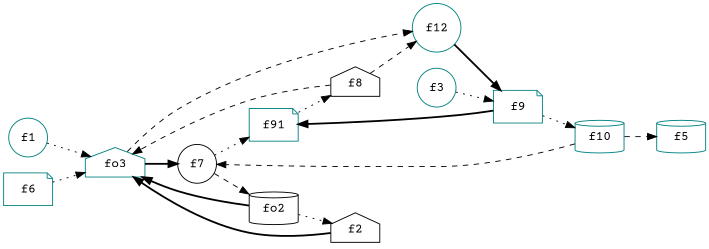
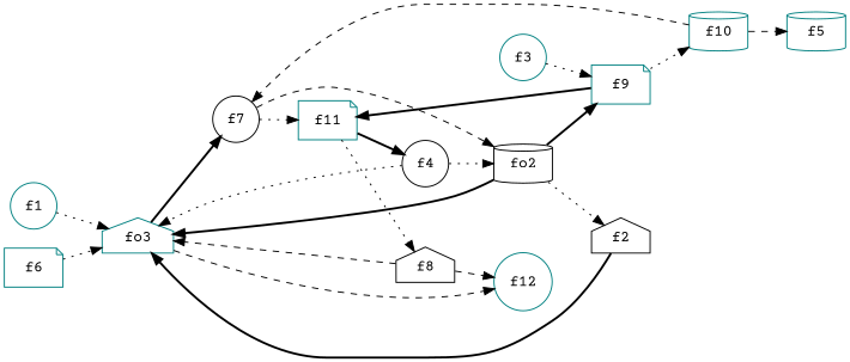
  strict digraph {
    fontname="Courier Prime"
    rankdir=LR
    node [color=teal fontname="Courier Prime" shape=circle]
    edge [fontname="Courier Prime" style=dotted weight=2]
    fo3 [shape=house]
    f1
    f7 [color=black]
    f12
    f2 [color=black shape=house]
    f9 [shape=note]
    f3
    f10 [shape=cylinder]
-   f11 [shape=note label=f91]
+   f11 [shape=note]
+   f4 [color=black]
    fo2 [color=black shape=cylinder]
    f5 [shape=cylinder]
    f6 [shape=note]
    f8 [color=black shape=house]
    fo3 -> f7 [style=bold]
    fo3 -> f12 [style=dashed]
    f1 -> fo3
    f7 -> f11
    f7 -> fo2 [style=dashed]
    f2 -> fo3 [style=bold]
    f9 -> f10
    f9 -> f11 [style=bold]
    f3 -> f9
    f10 -> f7 [style=dashed]
    f10 -> f5 [style=dashed]
+   f11 -> f4 [style=bold]
    f11 -> f8
+   f4 -> fo3
+   f4 -> fo2
    fo2 -> fo3 [style=bold]
    fo2 -> f2
-   f12 -> f9 [style=bold]
+   fo2 -> f9 [style=bold]
    f6 -> fo3
    f8 -> fo3 [style=dashed]
    f8 -> f12 [style=dashed]
  }
